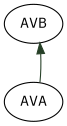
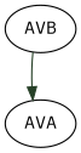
  digraph {
    fontname="IBM Plex Mono"
    node [fontname="IBM Plex Mono"]
    AVB
    AVA
-   AVA -> AVB [color="#264027" edge_type=chemical graph_type=class_graph weight=47 fontname="IBM Plex Mono"]
+   AVB -> AVA [color="#264027" edge_type=chemical graph_type=class_graph weight=47 fontname="IBM Plex Mono"]
  }
